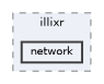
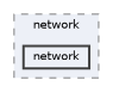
  digraph {
    compound=true
    n1 [color=grey25 fillcolor="#edf0f7" fontname=Helvetica fontsize=10 height=0.2 label=network shape=box style="filled,bold" width=0.4]
    subgraph cluster_1 {
      bgcolor="#edf0f7"
      fontname=Helvetica
      fontsize=10
-     label=illixr
+     label=network
      pencolor=grey50
      style="filled,dashed"
      n1
    }
  }
